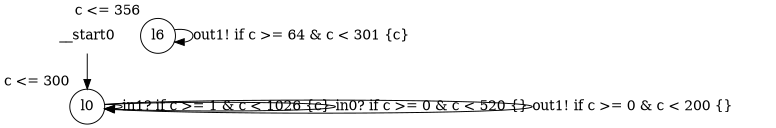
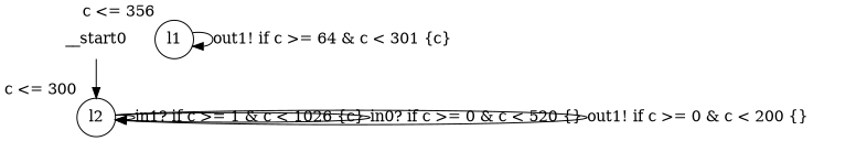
  digraph {
    node [shape=circle margin=0]
    __start0 [shape=none margin=""]
-   n2 [label=l0 xlabel="c <= 300"]
-   n3 [label=l6 xlabel="c <= 356"]
+   n2 [label=l2 xlabel="c <= 300"]
+   n3 [label=l1 xlabel="c <= 356"]
    __start0 -> n2
    n2 -> n2 [label="in1? if c >= 1 & c < 1026 {c} "]
    n2 -> n2 [label="in0? if c >= 0 & c < 520 {} "]
    n2 -> n2 [label="out1! if c >= 0 & c < 200 {} "]
    n3 -> n3 [label="out1! if c >= 64 & c < 301 {c} "]
  }
